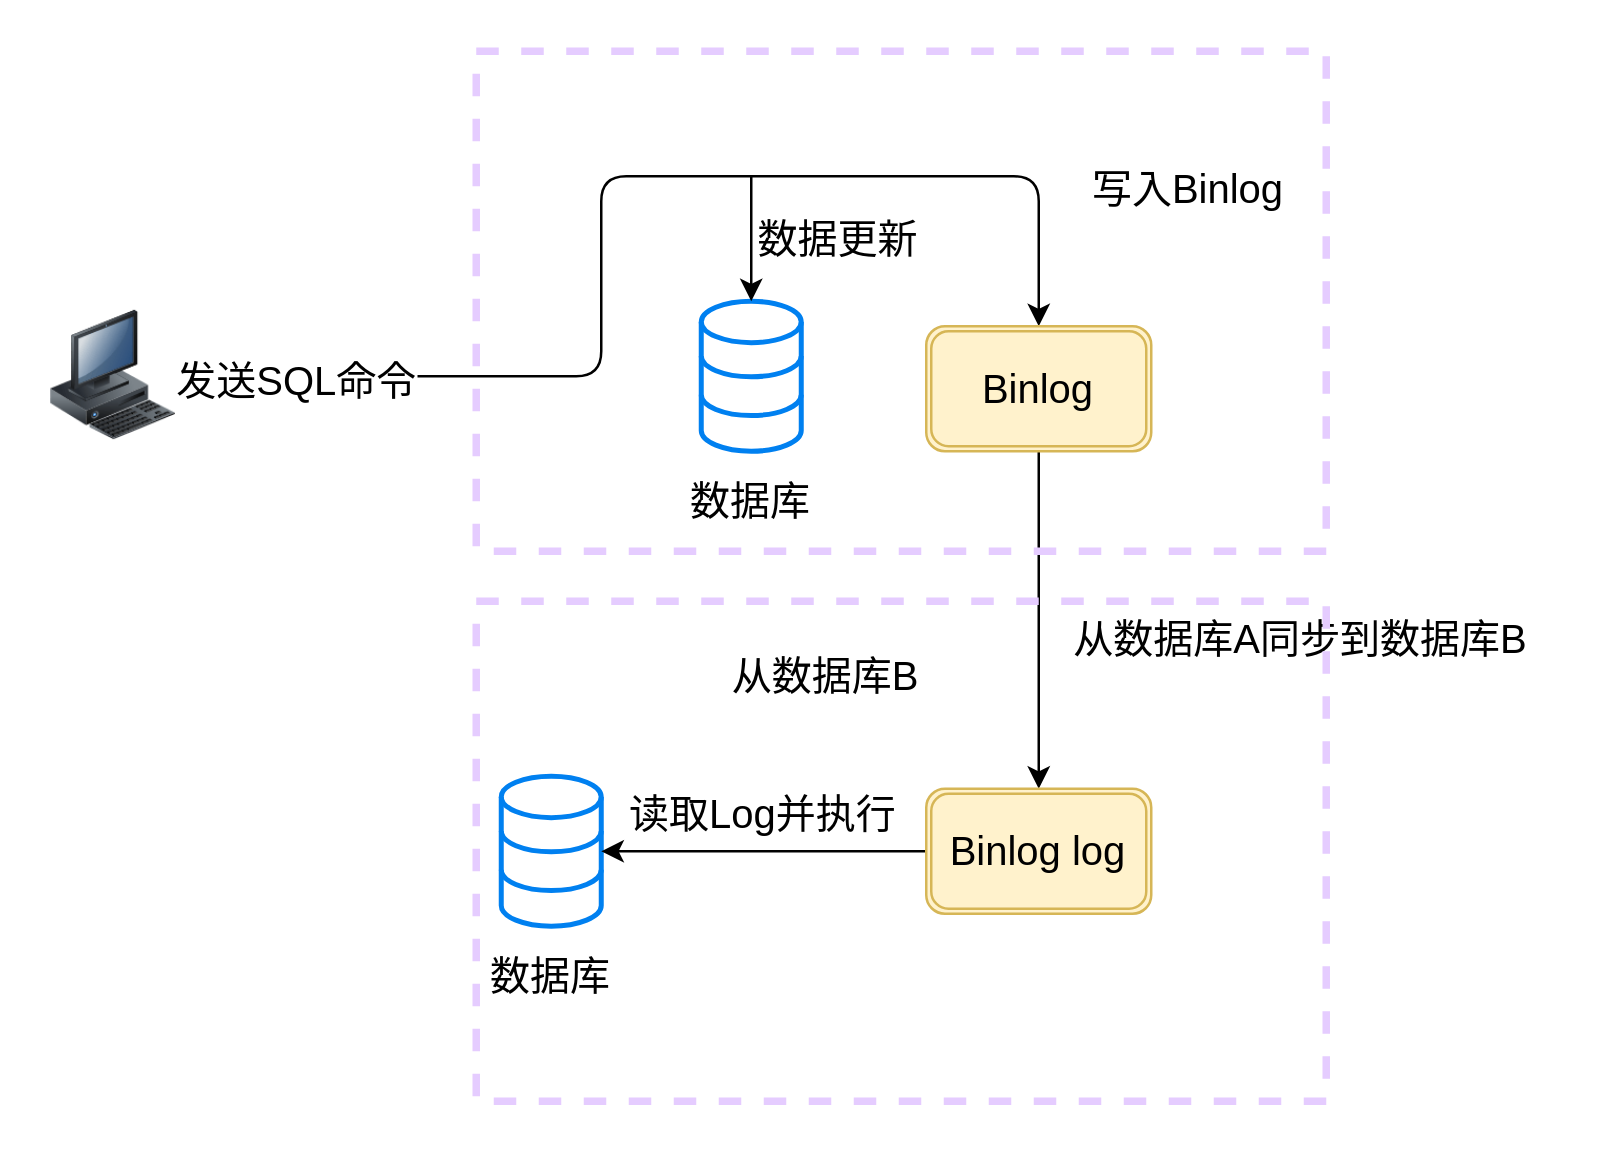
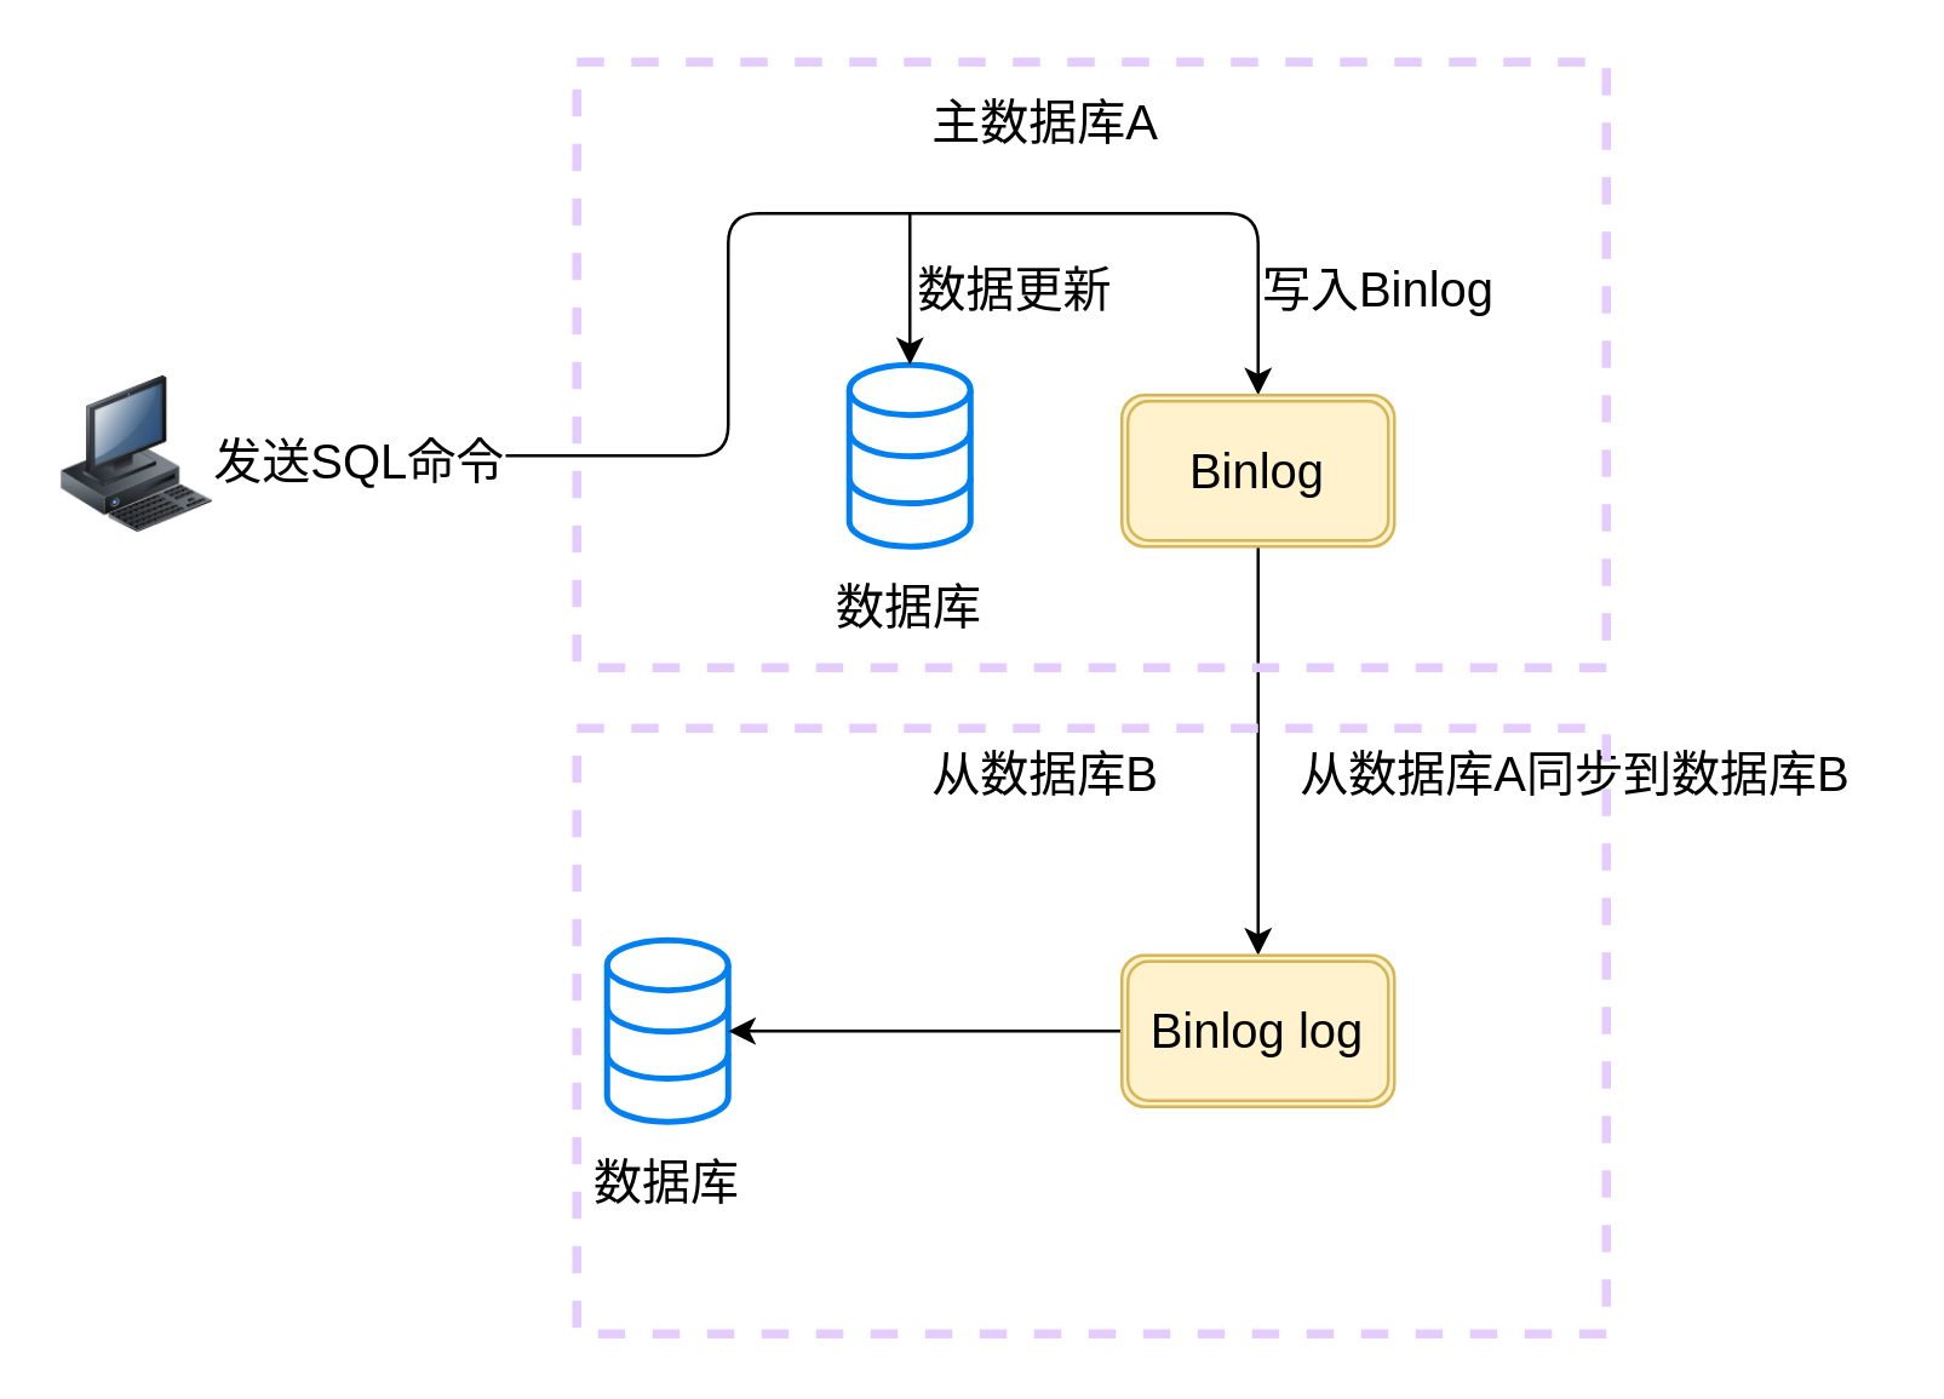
  <mxCell id="0" />
  <mxCell id="1" parent="0" />
  <mxCell id="2" value="" style="html=1;verticalLabelPosition=bottom;align=center;labelBackgroundColor=#ffffff;verticalAlign=top;strokeWidth=2;strokeColor=#0080F0;shadow=0;dashed=0;shape=mxgraph.ios7.icons.data;fontSize=12;" vertex="1" parent="1"><mxGeometry x="280" y="120" width="40" height="60" as="geometry" /></mxCell>
  <mxCell id="3" style="endArrow=classic;html=1;fontFamily=Helvetica;fontSize=12;fontColor=#000000;align=center;strokeColor=#000000;edgeStyle=orthogonalEdgeStyle;" edge="1" parent="1" source="5" target="7"><mxGeometry relative="1" as="geometry"><mxPoint x="300" y="110" as="targetPoint" /><Array as="points"><mxPoint x="240" y="150" /><mxPoint x="240" y="70" /><mxPoint x="415" y="70" /></Array></mxGeometry></mxCell>
  <mxCell id="4" value="&lt;font style=&quot;font-size: 16px&quot;&gt;发送SQL命令&lt;/font&gt;" style="text;html=1;align=center;verticalAlign=middle;resizable=0;points=[];labelBackgroundColor=#ffffff;fontSize=12;" vertex="1" connectable="0" parent="3"><mxGeometry x="-0.807" y="-1" relative="1" as="geometry"><mxPoint as="offset" /></mxGeometry></mxCell>
  <mxCell id="5" value="" style="image;html=1;labelBackgroundColor=#ffffff;image=img/lib/clip_art/computers/Workstation_128x128.png;fontSize=12;" vertex="1" parent="1"><mxGeometry x="20" y="120" width="50" height="60" as="geometry" /></mxCell>
  <mxCell id="6" value="" style="edgeStyle=orthogonalEdgeStyle;rounded=0;orthogonalLoop=1;jettySize=auto;html=1;entryX=0.5;entryY=0;entryDx=0;entryDy=0;fontSize=12;" edge="1" parent="1" source="7" target="15"><mxGeometry relative="1" as="geometry"><mxPoint x="415" y="260" as="targetPoint" /></mxGeometry></mxCell>
  <mxCell id="7" value="" style="shape=ext;double=1;rounded=1;whiteSpace=wrap;html=1;fillColor=#fff2cc;strokeColor=#d6b656;fontSize=12;" vertex="1" parent="1"><mxGeometry x="370" y="130" width="90" height="50" as="geometry" /></mxCell>
  <mxCell id="8" value="&lt;font style=&quot;font-size: 16px&quot;&gt;Binlog&lt;/font&gt;" style="text;html=1;strokeColor=none;fillColor=none;align=center;verticalAlign=middle;whiteSpace=wrap;rounded=0;dashed=1;fontSize=12;" vertex="1" parent="1"><mxGeometry x="395" y="145" width="40" height="20" as="geometry" /></mxCell>
  <mxCell id="9" value="&lt;font style=&quot;font-size: 16px&quot;&gt;数据库&lt;/font&gt;" style="text;html=1;strokeColor=none;fillColor=none;align=center;verticalAlign=middle;whiteSpace=wrap;rounded=0;dashed=1;fontSize=12;" vertex="1" parent="1"><mxGeometry x="270" y="190" width="60" height="20" as="geometry" /></mxCell>
  <mxCell id="10" value="" style="endArrow=classic;html=1;fontSize=12;" edge="1" parent="1" target="2"><mxGeometry width="50" height="50" relative="1" as="geometry"><mxPoint x="300" y="70" as="sourcePoint" /><mxPoint x="350" y="240" as="targetPoint" /></mxGeometry></mxCell>
  <mxCell id="11" value="&lt;font style=&quot;font-size: 16px&quot;&gt;数据更新&lt;/font&gt;" style="text;html=1;strokeColor=none;fillColor=none;align=center;verticalAlign=middle;whiteSpace=wrap;rounded=0;dashed=1;fontSize=12;" vertex="1" parent="1"><mxGeometry x="290" y="80" width="90" height="30" as="geometry" /></mxCell>
- <mxCell id="12" value="&lt;font style=&quot;font-size: 16px&quot;&gt;写入Binlog&lt;/font&gt;" style="text;html=1;strokeColor=none;fillColor=none;align=center;verticalAlign=middle;whiteSpace=wrap;rounded=0;dashed=1;fontSize=12;" vertex="1" parent="1"><mxGeometry x="430" y="65" width="90" height="20" as="geometry" /></mxCell>
+ <mxCell id="12" value="&lt;font style=&quot;font-size: 16px&quot;&gt;写入Binlog&lt;/font&gt;" style="text;html=1;strokeColor=none;fillColor=none;align=center;verticalAlign=middle;whiteSpace=wrap;rounded=0;dashed=1;fontSize=12;" vertex="1" parent="1"><mxGeometry x="410" y="85" width="90" height="20" as="geometry" /></mxCell>
  <mxCell id="13" value="" style="html=1;verticalLabelPosition=bottom;align=center;labelBackgroundColor=#ffffff;verticalAlign=top;strokeWidth=2;strokeColor=#0080F0;shadow=0;dashed=0;shape=mxgraph.ios7.icons.data;fontSize=12;" vertex="1" parent="1"><mxGeometry x="200" y="310" width="40" height="60" as="geometry" /></mxCell>
  <mxCell id="14" value="" style="edgeStyle=orthogonalEdgeStyle;rounded=0;orthogonalLoop=1;jettySize=auto;html=1;fontSize=12;" edge="1" parent="1" source="15" target="13"><mxGeometry relative="1" as="geometry" /></mxCell>
  <mxCell id="15" value="&lt;font style=&quot;font-size: 16px&quot;&gt;Binlog log&lt;/font&gt;" style="shape=ext;double=1;rounded=1;whiteSpace=wrap;html=1;fillColor=#fff2cc;strokeColor=#d6b656;fontSize=12;" vertex="1" parent="1"><mxGeometry x="370" y="315" width="90" height="50" as="geometry" /></mxCell>
  <mxCell id="16" value="&lt;font style=&quot;font-size: 16px&quot;&gt;数据库&lt;/font&gt;" style="text;html=1;strokeColor=none;fillColor=none;align=center;verticalAlign=middle;whiteSpace=wrap;rounded=0;dashed=1;fontSize=12;" vertex="1" parent="1"><mxGeometry x="195" y="380" width="50" height="20" as="geometry" /></mxCell>
  <mxCell id="17" value="" style="rounded=0;whiteSpace=wrap;html=1;dashed=1;strokeColor=#E5CCFF;strokeWidth=3;fillColor=none;gradientColor=none;fontSize=12;" vertex="1" parent="1"><mxGeometry x="190" y="20" width="340" height="200" as="geometry" /></mxCell>
  <mxCell id="18" value="&lt;font style=&quot;font-size: 16px&quot;&gt;从数据库A同步到数据库B&lt;/font&gt;" style="text;html=1;strokeColor=none;fillColor=none;align=center;verticalAlign=middle;whiteSpace=wrap;rounded=0;dashed=1;fontSize=12;" vertex="1" parent="1"><mxGeometry x="420" y="245" width="200" height="20" as="geometry" /></mxCell>
- <mxCell id="20" value="&lt;font style=&quot;font-size: 16px&quot;&gt;读取Log并执行&lt;/font&gt;" style="text;html=1;strokeColor=none;fillColor=none;align=center;verticalAlign=middle;whiteSpace=wrap;rounded=0;dashed=1;fontSize=12;" vertex="1" parent="1"><mxGeometry x="250" y="315" width="110" height="20" as="geometry" /></mxCell>
+ <mxCell id="19" value="&lt;font style=&quot;font-size: 16px&quot;&gt;主数据库A&lt;/font&gt;" style="text;html=1;strokeColor=none;fillColor=none;align=center;verticalAlign=middle;whiteSpace=wrap;rounded=0;dashed=1;fontSize=12;strokeWidth=2;" vertex="1" parent="1"><mxGeometry x="295" y="30" width="100" height="20" as="geometry" /></mxCell>
  <mxCell id="21" value="" style="rounded=0;whiteSpace=wrap;html=1;dashed=1;strokeColor=#E5CCFF;strokeWidth=3;fillColor=none;gradientColor=none;fontSize=12;" vertex="1" parent="1"><mxGeometry x="190" y="240" width="340" height="200" as="geometry" /></mxCell>
- <mxCell id="22" value="&lt;font style=&quot;font-size: 16px&quot;&gt;从数据库B&lt;/font&gt;" style="text;html=1;strokeColor=none;fillColor=none;align=center;verticalAlign=middle;whiteSpace=wrap;rounded=0;dashed=1;fontSize=12;strokeWidth=2;" vertex="1" parent="1"><mxGeometry x="280" y="260" width="100" height="20" as="geometry" /></mxCell>
+ <mxCell id="22" value="&lt;font style=&quot;font-size: 16px&quot;&gt;从数据库B&lt;/font&gt;" style="text;html=1;strokeColor=none;fillColor=none;align=center;verticalAlign=middle;whiteSpace=wrap;rounded=0;dashed=1;fontSize=12;strokeWidth=2;" vertex="1" parent="1"><mxGeometry x="295" y="245" width="100" height="20" as="geometry" /></mxCell>
